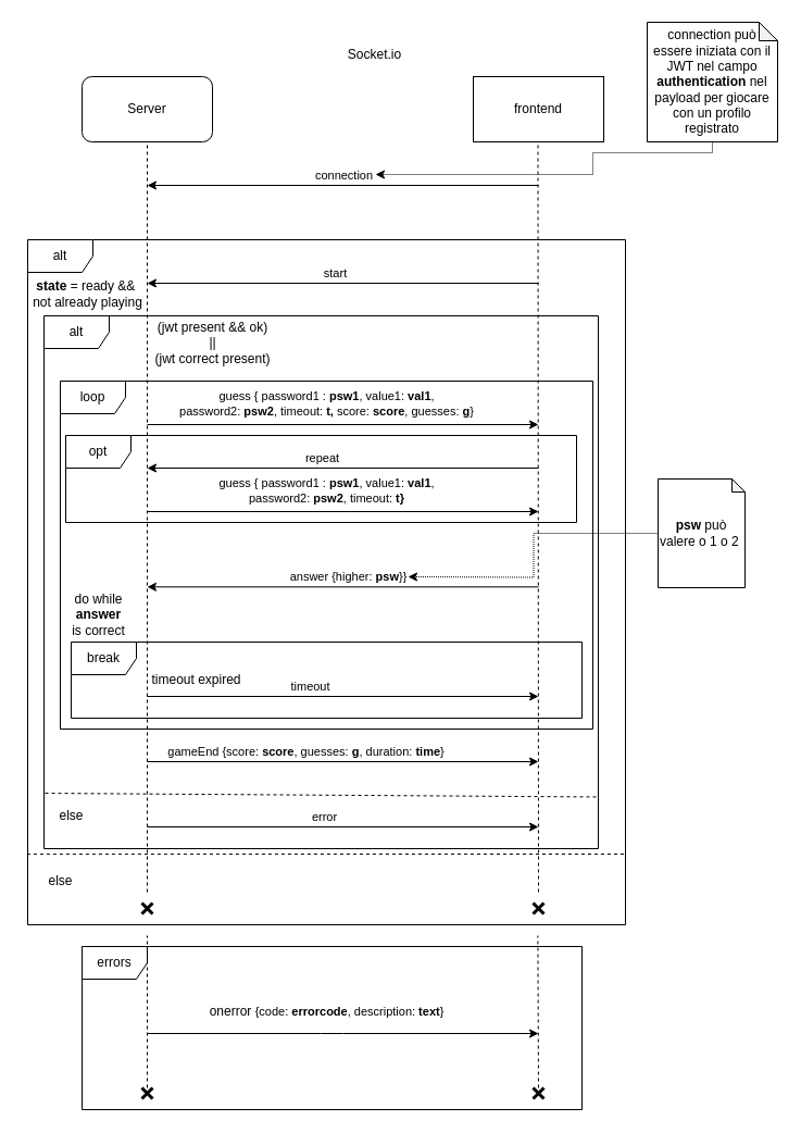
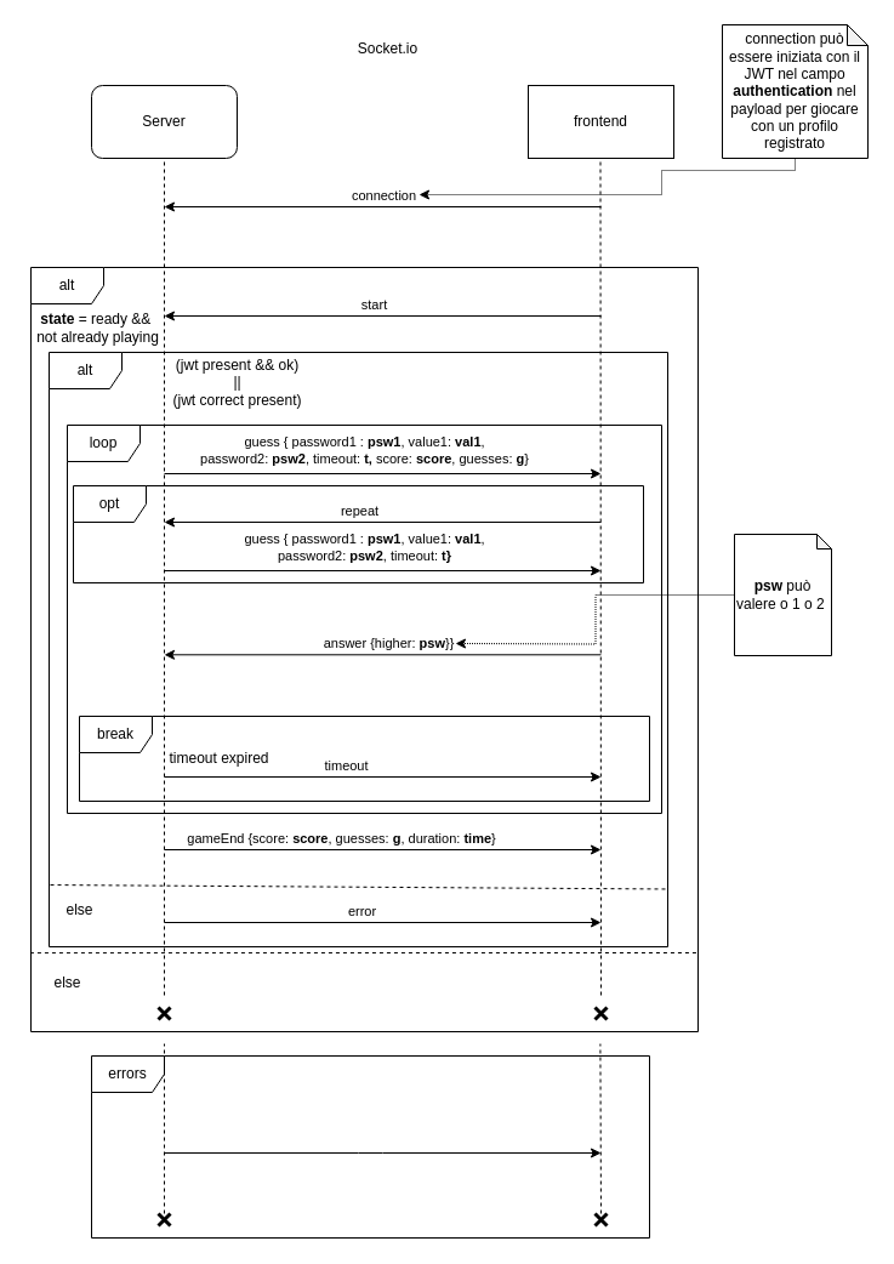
  <mxCell id="0" />
  <mxCell id="1" parent="0" />
  <mxCell id="2" value="break" style="shape=umlFrame;whiteSpace=wrap;html=1;" parent="1" vertex="1"><mxGeometry x="65" y="590" width="470" height="70" as="geometry" /></mxCell>
  <mxCell id="3" value="alt" style="shape=umlFrame;whiteSpace=wrap;html=1;" parent="1" vertex="1"><mxGeometry x="25" y="220" width="550" height="630" as="geometry" /></mxCell>
  <mxCell id="4" value="alt" style="shape=umlFrame;whiteSpace=wrap;html=1;" parent="1" vertex="1"><mxGeometry x="40" y="290" width="510" height="490" as="geometry" /></mxCell>
  <mxCell id="5" value="loop" style="shape=umlFrame;whiteSpace=wrap;html=1;" parent="1" vertex="1"><mxGeometry x="55" y="350" width="490" height="320" as="geometry" /></mxCell>
  <mxCell id="6" value="opt" style="shape=umlFrame;whiteSpace=wrap;html=1;" parent="1" vertex="1"><mxGeometry x="60" y="400" width="470" height="80" as="geometry" /></mxCell>
  <mxCell id="7" value="" style="endArrow=classic;html=1;" parent="1" edge="1"><mxGeometry width="50" height="50" relative="1" as="geometry"><mxPoint x="495" y="430" as="sourcePoint" /><mxPoint x="135" y="430" as="targetPoint" /></mxGeometry></mxCell>
  <mxCell id="8" value="repeat" style="edgeLabel;html=1;align=center;verticalAlign=middle;resizable=0;points=[];" parent="7" vertex="1" connectable="0"><mxGeometry x="0.183" relative="1" as="geometry"><mxPoint x="13.1" y="-10" as="offset" /></mxGeometry></mxCell>
  <mxCell id="9" value="Server" style="whiteSpace=wrap;html=1;rounded=1;" parent="1" vertex="1"><mxGeometry x="75" y="70" width="120" height="60" as="geometry" /></mxCell>
  <mxCell id="10" value="frontend" style="rounded=0;whiteSpace=wrap;html=1;" parent="1" vertex="1"><mxGeometry x="435" y="70" width="120" height="60" as="geometry" /></mxCell>
  <mxCell id="11" value="" style="endArrow=none;dashed=1;html=1;entryX=0.5;entryY=1;entryDx=0;entryDy=0;" parent="1" target="9" edge="1"><mxGeometry width="50" height="50" relative="1" as="geometry"><mxPoint x="135" y="820" as="sourcePoint" /><mxPoint x="305" y="450" as="targetPoint" /></mxGeometry></mxCell>
  <mxCell id="12" value="" style="endArrow=none;dashed=1;html=1;entryX=0.5;entryY=1;entryDx=0;entryDy=0;" parent="1" edge="1"><mxGeometry width="50" height="50" relative="1" as="geometry"><mxPoint x="495" y="820" as="sourcePoint" /><mxPoint x="494.5" y="130" as="targetPoint" /></mxGeometry></mxCell>
  <mxCell id="13" value="" style="endArrow=classic;html=1;" parent="1" edge="1"><mxGeometry width="50" height="50" relative="1" as="geometry"><mxPoint x="495" y="170" as="sourcePoint" /><mxPoint x="135" y="170" as="targetPoint" /></mxGeometry></mxCell>
  <mxCell id="14" value="connection" style="edgeLabel;html=1;align=center;verticalAlign=middle;resizable=0;points=[];" parent="13" vertex="1" connectable="0"><mxGeometry x="-0.4" y="2" relative="1" as="geometry"><mxPoint x="-72" y="-12" as="offset" /></mxGeometry></mxCell>
- <mxCell id="15" value="Socket.io" style="text;html=1;align=center;verticalAlign=middle;resizable=0;points=[];autosize=1;" parent="1" vertex="1"><mxGeometry x="314" y="40" width="60" height="20" as="geometry" /></mxCell>
+ <mxCell id="15" value="Socket.io" style="text;html=1;align=center;verticalAlign=middle;resizable=0;points=[];autosize=1;" parent="1" vertex="1"><mxGeometry x="289" y="30" width="60" height="20" as="geometry" /></mxCell>
  <mxCell id="16" value="" style="endArrow=none;dashed=1;html=1;exitX=-0.001;exitY=0.897;exitDx=0;exitDy=0;exitPerimeter=0;" parent="1" source="3" edge="1"><mxGeometry width="50" height="50" relative="1" as="geometry"><mxPoint x="325" y="310" as="sourcePoint" /><mxPoint x="575" y="785" as="targetPoint" /></mxGeometry></mxCell>
  <mxCell id="17" value="&lt;b&gt;state&lt;/b&gt; = ready &amp;amp;&amp;amp;&amp;nbsp;&lt;br&gt;not already playing" style="text;html=1;align=center;verticalAlign=middle;resizable=0;points=[];autosize=1;" parent="1" vertex="1"><mxGeometry x="20" y="255" width="120" height="30" as="geometry" /></mxCell>
  <mxCell id="18" value="else" style="text;html=1;align=center;verticalAlign=middle;resizable=0;points=[];autosize=1;rotation=0;" parent="1" vertex="1"><mxGeometry x="45" y="740" width="40" height="20" as="geometry" /></mxCell>
  <mxCell id="19" value="" style="endArrow=classic;html=1;" parent="1" edge="1"><mxGeometry width="50" height="50" relative="1" as="geometry"><mxPoint x="495" y="260" as="sourcePoint" /><mxPoint x="135" y="260" as="targetPoint" /></mxGeometry></mxCell>
  <mxCell id="20" value="start" style="edgeLabel;html=1;align=center;verticalAlign=middle;resizable=0;points=[];" parent="19" vertex="1" connectable="0"><mxGeometry x="0.046" relative="1" as="geometry"><mxPoint y="-10" as="offset" /></mxGeometry></mxCell>
  <mxCell id="21" style="edgeStyle=orthogonalEdgeStyle;rounded=0;orthogonalLoop=1;jettySize=auto;html=1;dashed=1;dashPattern=1 1;exitX=0.5;exitY=1;exitDx=0;exitDy=0;exitPerimeter=0;" parent="1" source="22" edge="1"><mxGeometry relative="1" as="geometry"><mxPoint x="345" y="160" as="targetPoint" /><Array as="points"><mxPoint x="655" y="140" /><mxPoint x="545" y="140" /><mxPoint x="545" y="160" /></Array></mxGeometry></mxCell>
  <mxCell id="22" value="connection può essere iniziata con il JWT nel campo &lt;b&gt;authentication &lt;/b&gt;nel payload&lt;b&gt;&amp;nbsp;&lt;/b&gt;per giocare con un profilo registrato" style="shape=note;whiteSpace=wrap;html=1;backgroundOutline=1;darkOpacity=0.05;size=17;" parent="1" vertex="1"><mxGeometry x="595" y="20" width="120" height="110" as="geometry" /></mxCell>
  <mxCell id="23" value="(jwt present &amp;amp;&amp;amp; ok)&lt;br&gt;||&lt;br&gt;(jwt correct present)" style="text;html=1;align=center;verticalAlign=middle;resizable=0;points=[];autosize=1;" parent="1" vertex="1"><mxGeometry x="135" y="290" width="120" height="50" as="geometry" /></mxCell>
  <mxCell id="24" value="" style="endArrow=classic;html=1;" parent="1" edge="1"><mxGeometry width="50" height="50" relative="1" as="geometry"><mxPoint x="135" y="390" as="sourcePoint" /><mxPoint x="495" y="390" as="targetPoint" /></mxGeometry></mxCell>
  <mxCell id="25" value="guess { password1 : &lt;b&gt;psw1&lt;/b&gt;, value1: &lt;b&gt;val1&lt;/b&gt;, &lt;br&gt;password2: &lt;b&gt;psw2&lt;/b&gt;, timeout: &lt;b&gt;t, &lt;/b&gt;score: &lt;b&gt;score&lt;/b&gt;, guesses: &lt;b&gt;g&lt;/b&gt;}&lt;span style=&quot;color: rgba(0 , 0 , 0 , 0) ; font-family: monospace ; font-size: 0px ; background-color: rgb(248 , 249 , 250)&quot;&gt;%3CmxGraphModel%3E%3Croot%3E%3CmxCell%20id%3D%220%22%2F%3E%3CmxCell%20id%3D%221%22%20parent%3D%220%22%2F%3E%3CmxCell%20id%3D%222%22%20value%3D%22%22%20style%3D%22endArrow%3Dnone%3Bdashed%3D1%3Bhtml%3D1%3BentryX%3D0.5%3BentryY%3D1%3BentryDx%3D0%3BentryDy%3D0%3B%22%20edge%3D%221%22%20parent%3D%221%22%3E%3CmxGeometry%20width%3D%2250%22%20height%3D%2250%22%20relative%3D%221%22%20as%3D%22geometry%22%3E%3CmxPoint%20x%3D%22200%22%20y%3D%22760%22%20as%3D%22sourcePoint%22%2F%3E%3CmxPoint%20x%3D%22200%22%20y%3D%22120%22%20as%3D%22targetPoint%22%2F%3E%3C%2FmxGeometry%3E%3C%2FmxCell%3E%3C%2Froot%3E%3C%2FmxGraphModel%3E&lt;b&gt;v&lt;/b&gt;&lt;/span&gt;" style="edgeLabel;html=1;align=center;verticalAlign=middle;resizable=0;points=[];" parent="24" vertex="1" connectable="0"><mxGeometry x="-0.114" relative="1" as="geometry"><mxPoint x="5.69" y="-20" as="offset" /></mxGeometry></mxCell>
  <mxCell id="26" value="" style="endArrow=classic;html=1;" parent="1" edge="1"><mxGeometry width="50" height="50" relative="1" as="geometry"><mxPoint x="135" y="470" as="sourcePoint" /><mxPoint x="495" y="470" as="targetPoint" /></mxGeometry></mxCell>
  <mxCell id="27" value="guess { password1 : &lt;b&gt;psw1&lt;/b&gt;, value1: &lt;b&gt;val1&lt;/b&gt;, &lt;br&gt;password2: &lt;b&gt;psw2&lt;/b&gt;, timeout: &lt;b&gt;t}&lt;/b&gt;&lt;span style=&quot;color: rgba(0 , 0 , 0 , 0) ; font-family: monospace ; font-size: 0px ; background-color: rgb(248 , 249 , 250)&quot;&gt;%3CmxGraphModel%3E%3Croot%3E%3CmxCell%20id%3D%220%22%2F%3E%3CmxCell%20id%3D%221%22%20parent%3D%220%22%2F%3E%3CmxCell%20id%3D%222%22%20value%3D%22%22%20style%3D%22endArrow%3Dnone%3Bdashed%3D1%3Bhtml%3D1%3BentryX%3D0.5%3BentryY%3D1%3BentryDx%3D0%3BentryDy%3D0%3B%22%20edge%3D%221%22%20parent%3D%221%22%3E%3CmxGeometry%20width%3D%2250%22%20height%3D%2250%22%20relative%3D%221%22%20as%3D%22geometry%22%3E%3CmxPoint%20x%3D%22200%22%20y%3D%22760%22%20as%3D%22sourcePoint%22%2F%3E%3CmxPoint%20x%3D%22200%22%20y%3D%22120%22%20as%3D%22targetPoint%22%2F%3E%3C%2FmxGeometry%3E%3C%2FmxCell%3E%3C%2Froot%3E%3C%2FmxGraphModel%3E&lt;b&gt;v&lt;/b&gt;&lt;/span&gt;" style="edgeLabel;html=1;align=center;verticalAlign=middle;resizable=0;points=[];" parent="26" vertex="1" connectable="0"><mxGeometry x="-0.114" relative="1" as="geometry"><mxPoint x="5.69" y="-20" as="offset" /></mxGeometry></mxCell>
  <mxCell id="28" value="" style="endArrow=classic;html=1;" parent="1" edge="1"><mxGeometry width="50" height="50" relative="1" as="geometry"><mxPoint x="495" y="539.31" as="sourcePoint" /><mxPoint x="135" y="539.31" as="targetPoint" /></mxGeometry></mxCell>
  <mxCell id="29" value="answer {higher: &lt;b&gt;psw&lt;/b&gt;}}" style="edgeLabel;html=1;align=center;verticalAlign=middle;resizable=0;points=[];" parent="28" vertex="1" connectable="0"><mxGeometry x="-0.032" y="-2" relative="1" as="geometry"><mxPoint x="-1.52" y="-8" as="offset" /></mxGeometry></mxCell>
  <mxCell id="30" style="edgeStyle=orthogonalEdgeStyle;rounded=0;orthogonalLoop=1;jettySize=auto;html=1;dashed=1;dashPattern=1 1;" parent="1" source="31" edge="1"><mxGeometry relative="1" as="geometry"><mxPoint x="375" y="530" as="targetPoint" /></mxGeometry></mxCell>
  <mxCell id="31" value="&lt;b&gt;psw &lt;/b&gt;può valere o 1 o 2&lt;b&gt;&amp;nbsp;&lt;/b&gt;&lt;span style=&quot;color: rgba(0 , 0 , 0 , 0) ; font-family: monospace ; font-size: 0px&quot;&gt;%3CmxGraphModel%3E%3Croot%3E%3CmxCell%20id%3D%220%22%2F%3E%3CmxCell%20id%3D%221%22%20parent%3D%220%22%2F%3E%3CmxCell%20id%3D%222%22%20value%3D%22loop%22%20style%3D%22shape%3DumlFrame%3BwhiteSpace%3Dwrap%3Bhtml%3D1%3B%22%20vertex%3D%221%22%20parent%3D%221%22%3E%3CmxGeometry%20x%3D%22130%22%20y%3D%22400%22%20width%3D%22480%22%20height%3D%22160%22%20as%3D%22geometry%22%2F%3E%3C%2FmxCell%3E%3C%2Froot%3E%3C%2FmxGraphModel%3Evapuò valre&lt;/span&gt;" style="shape=note;whiteSpace=wrap;html=1;backgroundOutline=1;darkOpacity=0.05;size=12;" parent="1" vertex="1"><mxGeometry x="605" y="440" width="80" height="100" as="geometry" /></mxCell>
- <mxCell id="32" value="do while &lt;br&gt;&lt;b&gt;answer &lt;br&gt;&lt;/b&gt;is correct" style="text;html=1;align=center;verticalAlign=middle;resizable=0;points=[];autosize=1;" parent="1" vertex="1"><mxGeometry x="60" y="540" width="60" height="50" as="geometry" /></mxCell>
  <mxCell id="33" value="" style="endArrow=classic;html=1;" parent="1" edge="1"><mxGeometry width="50" height="50" relative="1" as="geometry"><mxPoint x="135" y="700" as="sourcePoint" /><mxPoint x="495" y="700" as="targetPoint" /></mxGeometry></mxCell>
  <mxCell id="34" value="gameEnd {score:&amp;nbsp;&lt;b&gt;score&lt;/b&gt;, guesses:&amp;nbsp;&lt;b&gt;g&lt;/b&gt;, duration: &lt;b&gt;time&lt;/b&gt;}" style="edgeLabel;html=1;align=center;verticalAlign=middle;resizable=0;points=[];" parent="33" vertex="1" connectable="0"><mxGeometry x="-0.192" relative="1" as="geometry"><mxPoint y="-10" as="offset" /></mxGeometry></mxCell>
  <mxCell id="35" value="" style="endArrow=none;dashed=1;html=1;exitX=0.002;exitY=0.896;exitDx=0;exitDy=0;exitPerimeter=0;entryX=1.001;entryY=0.903;entryDx=0;entryDy=0;entryPerimeter=0;" parent="1" source="4" target="4" edge="1"><mxGeometry width="50" height="50" relative="1" as="geometry"><mxPoint x="345" y="560" as="sourcePoint" /><mxPoint x="395" y="510" as="targetPoint" /></mxGeometry></mxCell>
  <mxCell id="36" value="else" style="text;html=1;align=center;verticalAlign=middle;resizable=0;points=[];autosize=1;rotation=0;" parent="1" vertex="1"><mxGeometry x="35" y="800" width="40" height="20" as="geometry" /></mxCell>
  <mxCell id="37" value="timeout expired" style="text;html=1;align=center;verticalAlign=middle;resizable=0;points=[];autosize=1;" parent="1" vertex="1"><mxGeometry x="130" y="615" width="100" height="20" as="geometry" /></mxCell>
  <mxCell id="38" value="" style="endArrow=classic;html=1;" parent="1" edge="1"><mxGeometry width="50" height="50" relative="1" as="geometry"><mxPoint x="135" y="640" as="sourcePoint" /><mxPoint x="495" y="640" as="targetPoint" /></mxGeometry></mxCell>
  <mxCell id="39" value="timeout" style="edgeLabel;html=1;align=center;verticalAlign=middle;resizable=0;points=[];" parent="38" vertex="1" connectable="0"><mxGeometry x="-0.249" y="1" relative="1" as="geometry"><mxPoint x="14.83" y="-9" as="offset" /></mxGeometry></mxCell>
  <mxCell id="40" value="" style="endArrow=classic;html=1;" parent="1" edge="1"><mxGeometry width="50" height="50" relative="1" as="geometry"><mxPoint x="135" y="760" as="sourcePoint" /><mxPoint x="495" y="760" as="targetPoint" /></mxGeometry></mxCell>
  <mxCell id="41" value="error" style="edgeLabel;html=1;align=center;verticalAlign=middle;resizable=0;points=[];" parent="40" vertex="1" connectable="0"><mxGeometry x="-0.557" y="-2" relative="1" as="geometry"><mxPoint x="82.93" y="-12" as="offset" /></mxGeometry></mxCell>
  <mxCell id="42" value="" style="shape=umlDestroy;whiteSpace=wrap;html=1;strokeWidth=3;" parent="1" vertex="1"><mxGeometry x="130" y="830" width="10" height="10" as="geometry" /></mxCell>
  <mxCell id="43" value="" style="shape=umlDestroy;whiteSpace=wrap;html=1;strokeWidth=3;" parent="1" vertex="1"><mxGeometry x="490" y="830" width="10" height="10" as="geometry" /></mxCell>
  <mxCell id="44" value="errors" style="shape=umlFrame;whiteSpace=wrap;html=1;" parent="1" vertex="1"><mxGeometry x="75" y="870" width="460" height="150" as="geometry" /></mxCell>
  <mxCell id="45" value="" style="endArrow=none;dashed=1;html=1;" parent="1" source="49" edge="1"><mxGeometry width="50" height="50" relative="1" as="geometry"><mxPoint x="135" y="1050" as="sourcePoint" /><mxPoint x="135" y="860" as="targetPoint" /></mxGeometry></mxCell>
  <mxCell id="46" value="" style="endArrow=none;dashed=1;html=1;" parent="1" source="50" edge="1"><mxGeometry width="50" height="50" relative="1" as="geometry"><mxPoint x="494.41" y="1050" as="sourcePoint" /><mxPoint x="494.41" y="860" as="targetPoint" /></mxGeometry></mxCell>
  <mxCell id="47" value="" style="endArrow=classic;html=1;" parent="1" edge="1"><mxGeometry width="50" height="50" relative="1" as="geometry"><mxPoint x="135" y="950" as="sourcePoint" /><mxPoint x="495" y="950" as="targetPoint" /><Array as="points"><mxPoint x="305" y="950" /></Array></mxGeometry></mxCell>
- <mxCell id="48" value="onerror&amp;nbsp;&lt;span style=&quot;font-size: 11px ; background-color: rgb(255 , 255 , 255)&quot;&gt;{code:&amp;nbsp;&lt;/span&gt;&lt;b style=&quot;font-size: 11px&quot;&gt;errorcode&lt;/b&gt;&lt;span style=&quot;font-size: 11px ; background-color: rgb(255 , 255 , 255)&quot;&gt;, description:&amp;nbsp;&lt;/span&gt;&lt;b style=&quot;font-size: 11px&quot;&gt;text&lt;/b&gt;&lt;span style=&quot;font-size: 11px ; background-color: rgb(255 , 255 , 255)&quot;&gt;}&lt;/span&gt;" style="text;html=1;align=center;verticalAlign=middle;resizable=0;points=[];autosize=1;" parent="1" vertex="1"><mxGeometry x="185" y="920" width="230" height="20" as="geometry" /></mxCell>
  <mxCell id="49" value="" style="shape=umlDestroy;whiteSpace=wrap;html=1;strokeWidth=3;" parent="1" vertex="1"><mxGeometry x="130" y="1000" width="10" height="10" as="geometry" /></mxCell>
  <mxCell id="50" value="" style="shape=umlDestroy;whiteSpace=wrap;html=1;strokeWidth=3;" parent="1" vertex="1"><mxGeometry x="490" y="1000" width="10" height="10" as="geometry" /></mxCell>
